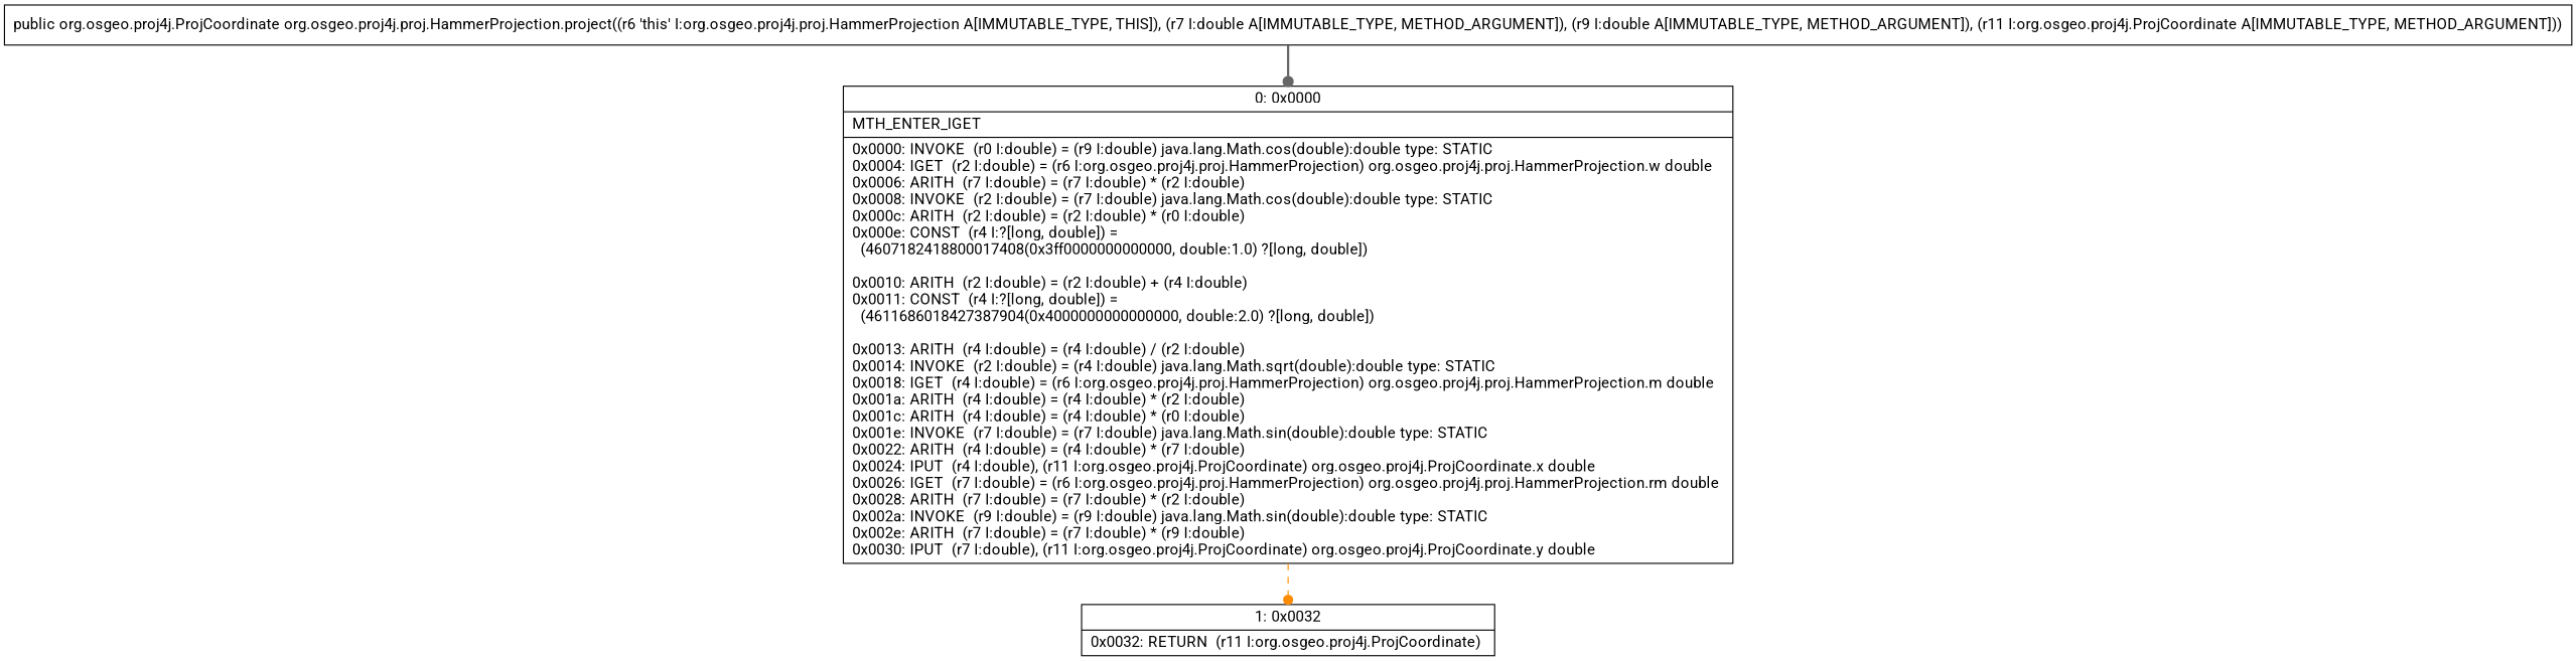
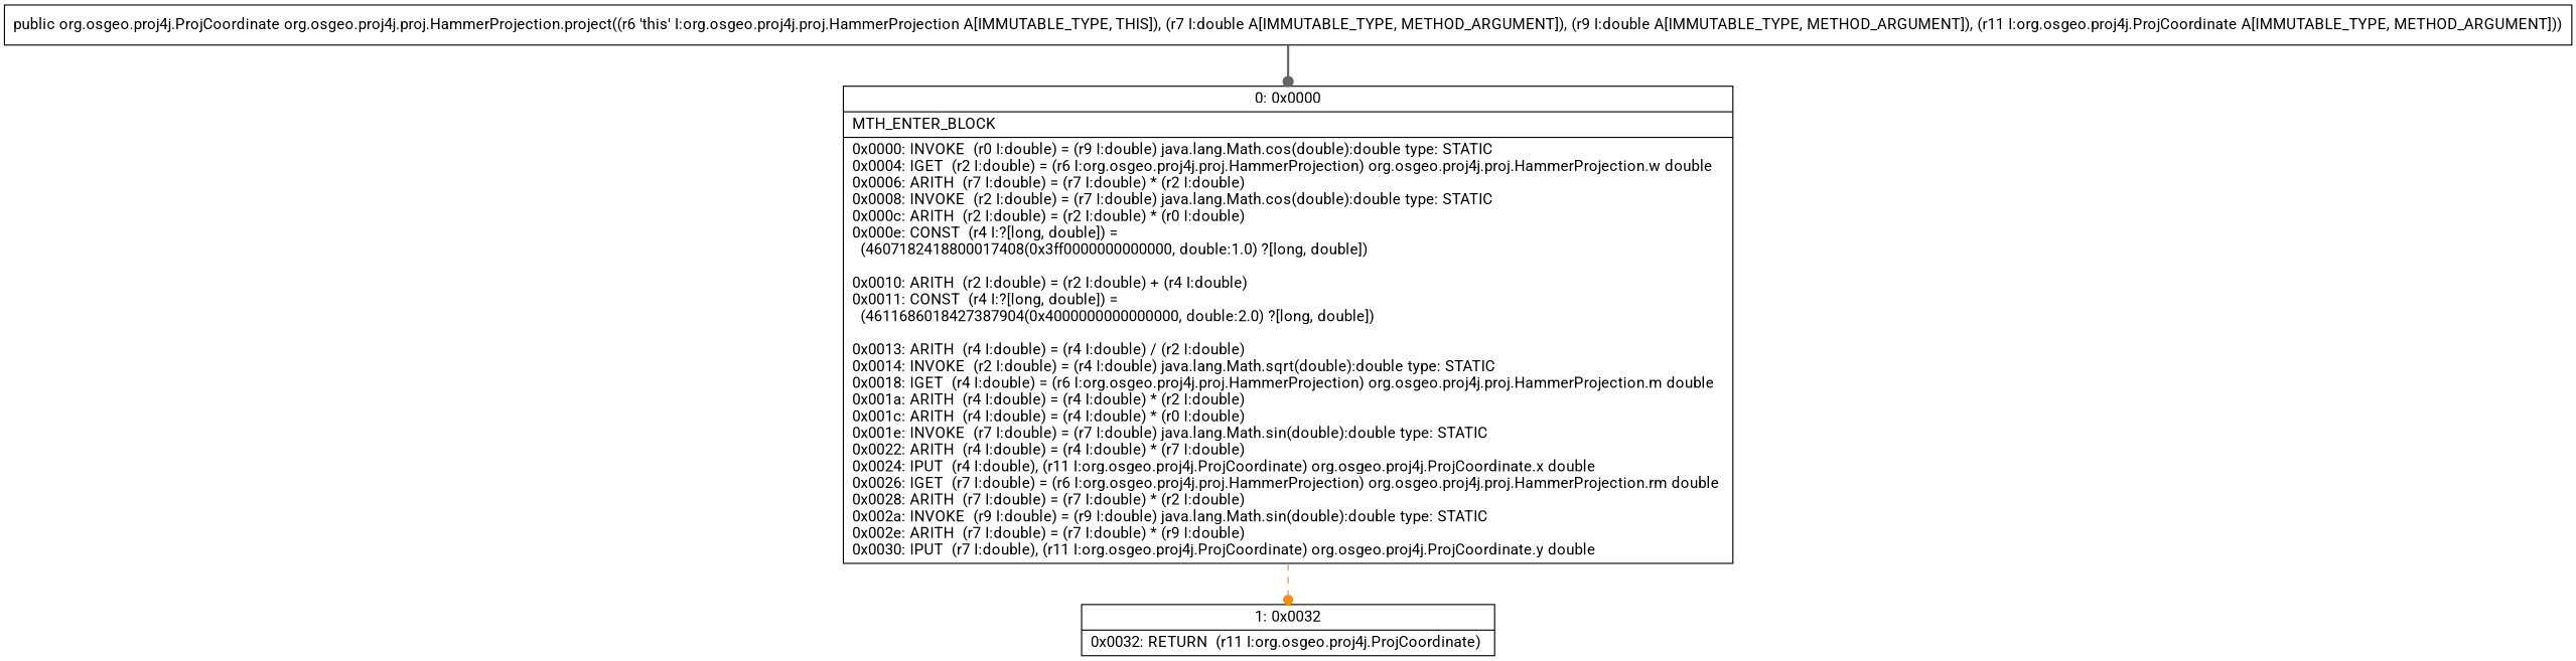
  digraph {
    fontname=Roboto
    node [shape=record fontname=Roboto]
    edge [arrowhead=dot fontname=Roboto]
-   n1 [label="{0\:\ 0x0000|MTH_ENTER_IGET\l|0x0000: INVOKE  (r0 I:double) = (r9 I:double) java.lang.Math.cos(double):double type: STATIC \l0x0004: IGET  (r2 I:double) = (r6 I:org.osgeo.proj4j.proj.HammerProjection) org.osgeo.proj4j.proj.HammerProjection.w double \l0x0006: ARITH  (r7 I:double) = (r7 I:double) * (r2 I:double) \l0x0008: INVOKE  (r2 I:double) = (r7 I:double) java.lang.Math.cos(double):double type: STATIC \l0x000c: ARITH  (r2 I:double) = (r2 I:double) * (r0 I:double) \l0x000e: CONST  (r4 I:?[long, double]) = \l  (4607182418800017408(0x3ff0000000000000, double:1.0) ?[long, double])\l \l0x0010: ARITH  (r2 I:double) = (r2 I:double) + (r4 I:double) \l0x0011: CONST  (r4 I:?[long, double]) = \l  (4611686018427387904(0x4000000000000000, double:2.0) ?[long, double])\l \l0x0013: ARITH  (r4 I:double) = (r4 I:double) \/ (r2 I:double) \l0x0014: INVOKE  (r2 I:double) = (r4 I:double) java.lang.Math.sqrt(double):double type: STATIC \l0x0018: IGET  (r4 I:double) = (r6 I:org.osgeo.proj4j.proj.HammerProjection) org.osgeo.proj4j.proj.HammerProjection.m double \l0x001a: ARITH  (r4 I:double) = (r4 I:double) * (r2 I:double) \l0x001c: ARITH  (r4 I:double) = (r4 I:double) * (r0 I:double) \l0x001e: INVOKE  (r7 I:double) = (r7 I:double) java.lang.Math.sin(double):double type: STATIC \l0x0022: ARITH  (r4 I:double) = (r4 I:double) * (r7 I:double) \l0x0024: IPUT  (r4 I:double), (r11 I:org.osgeo.proj4j.ProjCoordinate) org.osgeo.proj4j.ProjCoordinate.x double \l0x0026: IGET  (r7 I:double) = (r6 I:org.osgeo.proj4j.proj.HammerProjection) org.osgeo.proj4j.proj.HammerProjection.rm double \l0x0028: ARITH  (r7 I:double) = (r7 I:double) * (r2 I:double) \l0x002a: INVOKE  (r9 I:double) = (r9 I:double) java.lang.Math.sin(double):double type: STATIC \l0x002e: ARITH  (r7 I:double) = (r7 I:double) * (r9 I:double) \l0x0030: IPUT  (r7 I:double), (r11 I:org.osgeo.proj4j.ProjCoordinate) org.osgeo.proj4j.ProjCoordinate.y double \l}"]
+   n1 [label="{0\:\ 0x0000|MTH_ENTER_BLOCK\l|0x0000: INVOKE  (r0 I:double) = (r9 I:double) java.lang.Math.cos(double):double type: STATIC \l0x0004: IGET  (r2 I:double) = (r6 I:org.osgeo.proj4j.proj.HammerProjection) org.osgeo.proj4j.proj.HammerProjection.w double \l0x0006: ARITH  (r7 I:double) = (r7 I:double) * (r2 I:double) \l0x0008: INVOKE  (r2 I:double) = (r7 I:double) java.lang.Math.cos(double):double type: STATIC \l0x000c: ARITH  (r2 I:double) = (r2 I:double) * (r0 I:double) \l0x000e: CONST  (r4 I:?[long, double]) = \l  (4607182418800017408(0x3ff0000000000000, double:1.0) ?[long, double])\l \l0x0010: ARITH  (r2 I:double) = (r2 I:double) + (r4 I:double) \l0x0011: CONST  (r4 I:?[long, double]) = \l  (4611686018427387904(0x4000000000000000, double:2.0) ?[long, double])\l \l0x0013: ARITH  (r4 I:double) = (r4 I:double) \/ (r2 I:double) \l0x0014: INVOKE  (r2 I:double) = (r4 I:double) java.lang.Math.sqrt(double):double type: STATIC \l0x0018: IGET  (r4 I:double) = (r6 I:org.osgeo.proj4j.proj.HammerProjection) org.osgeo.proj4j.proj.HammerProjection.m double \l0x001a: ARITH  (r4 I:double) = (r4 I:double) * (r2 I:double) \l0x001c: ARITH  (r4 I:double) = (r4 I:double) * (r0 I:double) \l0x001e: INVOKE  (r7 I:double) = (r7 I:double) java.lang.Math.sin(double):double type: STATIC \l0x0022: ARITH  (r4 I:double) = (r4 I:double) * (r7 I:double) \l0x0024: IPUT  (r4 I:double), (r11 I:org.osgeo.proj4j.ProjCoordinate) org.osgeo.proj4j.ProjCoordinate.x double \l0x0026: IGET  (r7 I:double) = (r6 I:org.osgeo.proj4j.proj.HammerProjection) org.osgeo.proj4j.proj.HammerProjection.rm double \l0x0028: ARITH  (r7 I:double) = (r7 I:double) * (r2 I:double) \l0x002a: INVOKE  (r9 I:double) = (r9 I:double) java.lang.Math.sin(double):double type: STATIC \l0x002e: ARITH  (r7 I:double) = (r7 I:double) * (r9 I:double) \l0x0030: IPUT  (r7 I:double), (r11 I:org.osgeo.proj4j.ProjCoordinate) org.osgeo.proj4j.ProjCoordinate.y double \l}"]
    n2 [label="{1\:\ 0x0032|0x0032: RETURN  (r11 I:org.osgeo.proj4j.ProjCoordinate) \l}"]
    n3 [label="{public org.osgeo.proj4j.ProjCoordinate org.osgeo.proj4j.proj.HammerProjection.project((r6 'this' I:org.osgeo.proj4j.proj.HammerProjection A[IMMUTABLE_TYPE, THIS]), (r7 I:double A[IMMUTABLE_TYPE, METHOD_ARGUMENT]), (r9 I:double A[IMMUTABLE_TYPE, METHOD_ARGUMENT]), (r11 I:org.osgeo.proj4j.ProjCoordinate A[IMMUTABLE_TYPE, METHOD_ARGUMENT])) }"]
    n1 -> n2 [color=darkorange style=dashed]
    n3 -> n1 [color=gray40 style=bold]
  }
